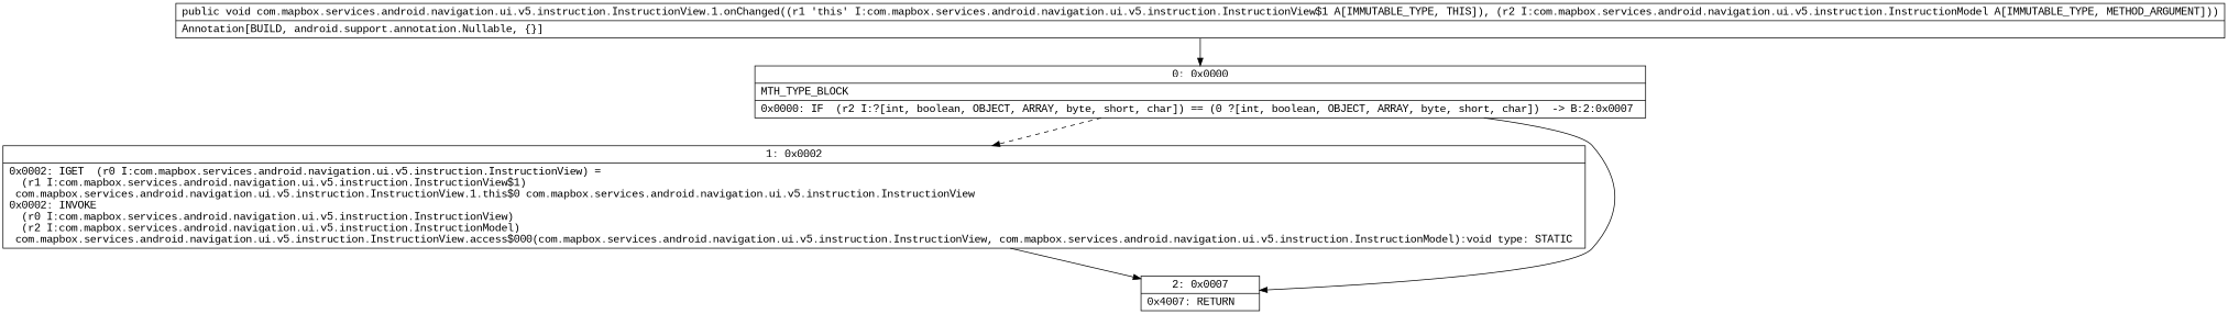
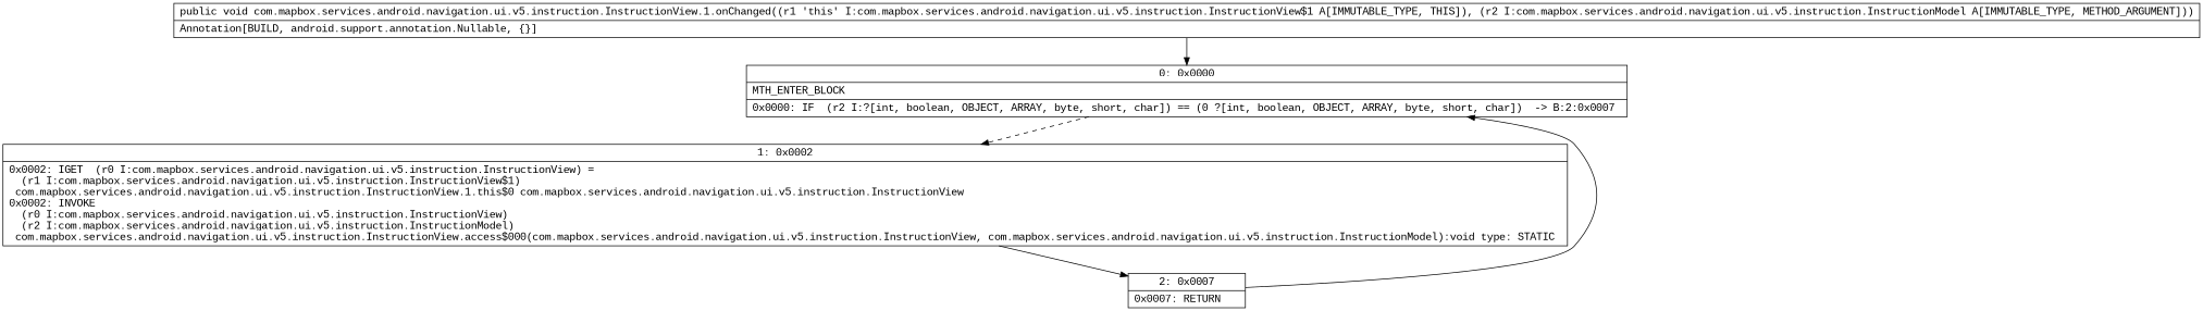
  digraph {
    fontname="Liberation Mono"
    node [fontname="Liberation Mono" shape=record]
    edge [fontname="Liberation Mono"]
-   n1 [label="{0\:\ 0x0000|MTH_TYPE_BLOCK\l|0x0000: IF  (r2 I:?[int, boolean, OBJECT, ARRAY, byte, short, char]) == (0 ?[int, boolean, OBJECT, ARRAY, byte, short, char])  \-\> B:2:0x0007 \l}"]
+   n1 [label="{0\:\ 0x0000|MTH_ENTER_BLOCK\l|0x0000: IF  (r2 I:?[int, boolean, OBJECT, ARRAY, byte, short, char]) == (0 ?[int, boolean, OBJECT, ARRAY, byte, short, char])  \-\> B:2:0x0007 \l}"]
    n2 [label="{1\:\ 0x0002|0x0002: IGET  (r0 I:com.mapbox.services.android.navigation.ui.v5.instruction.InstructionView) = \l  (r1 I:com.mapbox.services.android.navigation.ui.v5.instruction.InstructionView$1)\l com.mapbox.services.android.navigation.ui.v5.instruction.InstructionView.1.this$0 com.mapbox.services.android.navigation.ui.v5.instruction.InstructionView \l0x0002: INVOKE  \l  (r0 I:com.mapbox.services.android.navigation.ui.v5.instruction.InstructionView)\l  (r2 I:com.mapbox.services.android.navigation.ui.v5.instruction.InstructionModel)\l com.mapbox.services.android.navigation.ui.v5.instruction.InstructionView.access$000(com.mapbox.services.android.navigation.ui.v5.instruction.InstructionView, com.mapbox.services.android.navigation.ui.v5.instruction.InstructionModel):void type: STATIC \l}"]
-   n3 [label="{2\:\ 0x0007|0x4007: RETURN   \l}"]
+   n3 [label="{2\:\ 0x0007|0x0007: RETURN   \l}"]
    n4 [label="{public void com.mapbox.services.android.navigation.ui.v5.instruction.InstructionView.1.onChanged((r1 'this' I:com.mapbox.services.android.navigation.ui.v5.instruction.InstructionView$1 A[IMMUTABLE_TYPE, THIS]), (r2 I:com.mapbox.services.android.navigation.ui.v5.instruction.InstructionModel A[IMMUTABLE_TYPE, METHOD_ARGUMENT]))  | Annotation[BUILD, android.support.annotation.Nullable, \{\}]\l}"]
    n1 -> n2 [style=dashed]
-   n1 -> n3
+   n3 -> n1
    n2 -> n3
    n4 -> n1
  }
